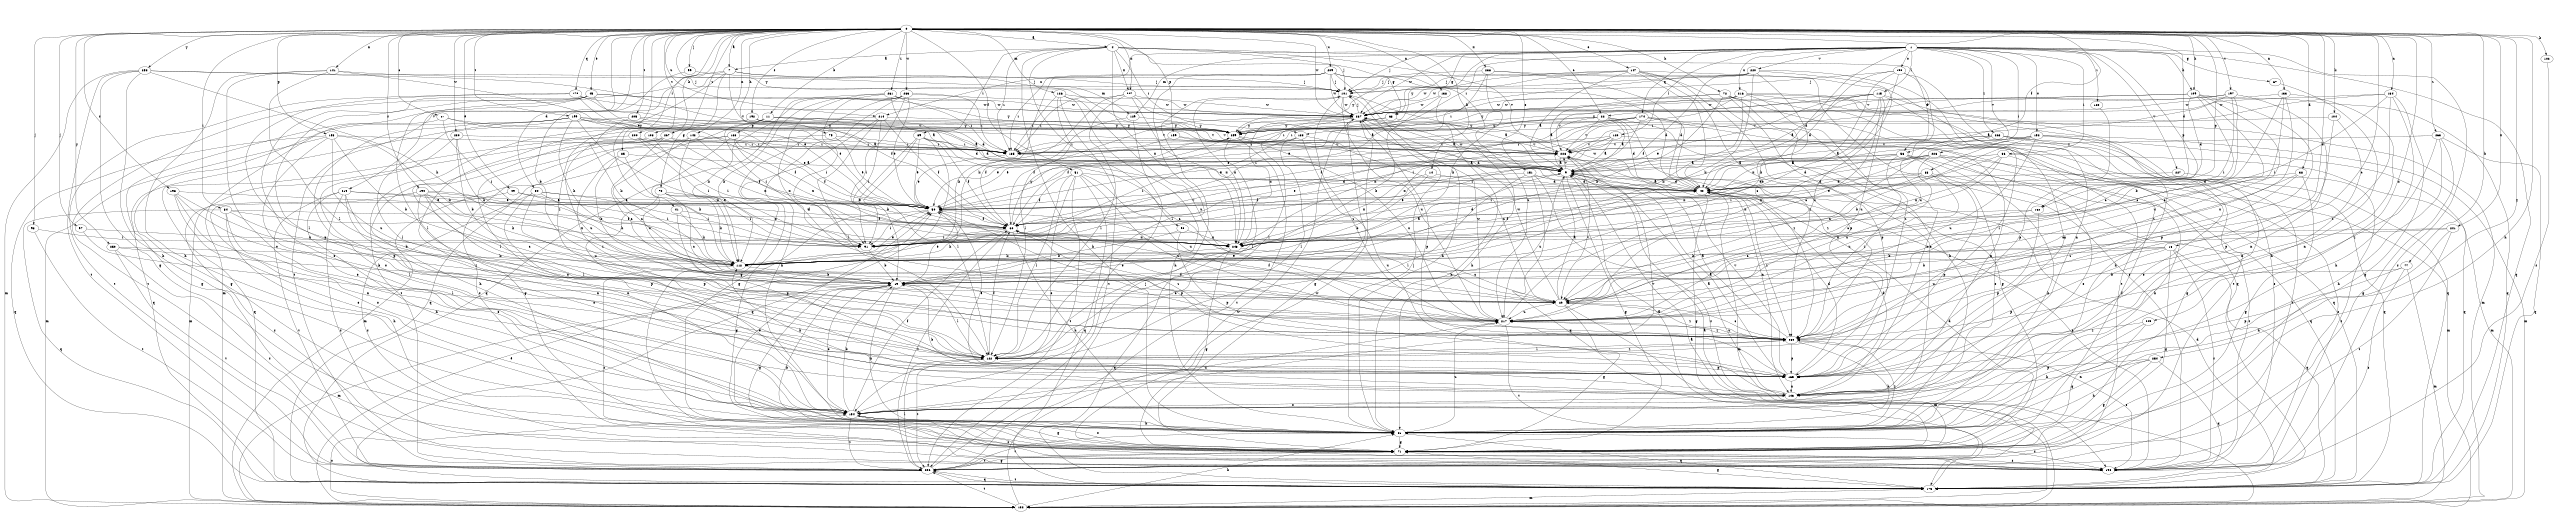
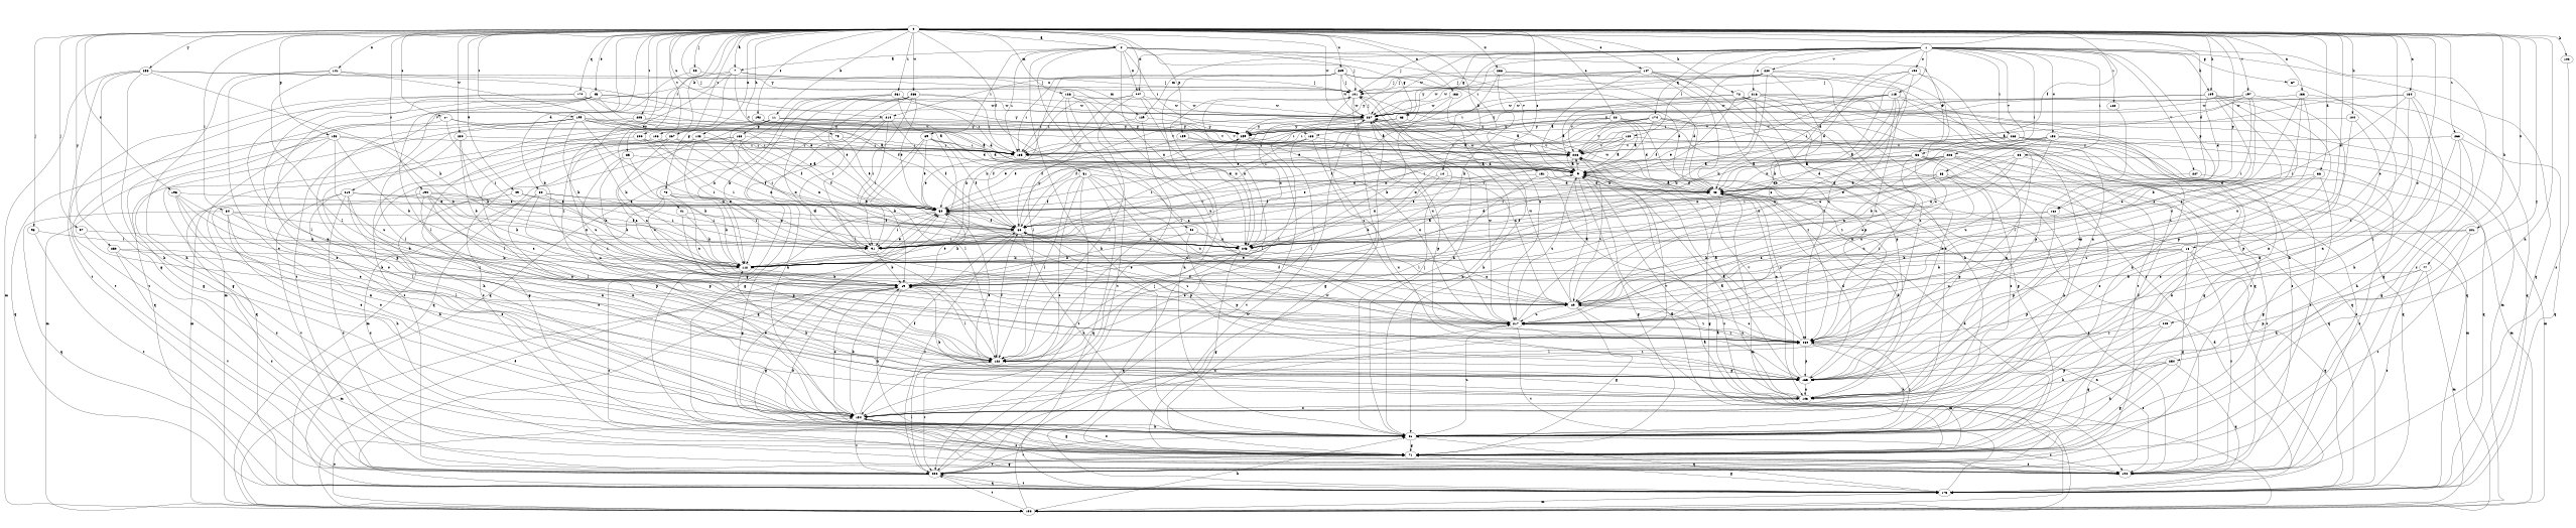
  strict digraph {
    n1 [label=4]
    0
    7
    11
    14
    18
    22
    27
    29
    34
    38
    40
    41
    45
    49
    51
    56
    72
    75
    n20 [label=77]
    81
    84
    85
    97
    98
    99
    102
    104
    108
    109
    126
    133
    134
    138
    141
    142
    147
    151
    158
    159
    162
    170
    192
    193
    194
    197
    199
    200
    205
    209
    214
    219
    230
    233
    237
    238
    241
    245
    247
    250
    253
    254
    259
    261
    263
    267
    68
    101
    183
    89
    90
    185
    228
    248
    129
    60
    70
    132
    206
    269
    196
    91
    163
    19
    175
    71
    217
    112
    165
    9
    50
    122
    154
    143
    1
    67
    86
    88
    115
    120
    152
    153
    174
    180
    216
    220
    226
    227
    268
    n1 -> 7 [label=a]
    n1 -> 56 [label=f]
    n1 -> 81 [label=h]
    n1 -> 247 [label=x]
    n1 -> 68 [label=g]
    n1 -> 101 [label=j]
    n1 -> 183 [label=r]
    n1 -> 89 [label=i]
    n1 -> 90 [label=i]
    n1 -> 185 [label=r]
    n1 -> 228 [label=v]
    n1 -> 248 [label=x]
    0 -> n1 [label=a]
    0 -> 7 [label=a]
    0 -> 11 [label=b]
    0 -> 14 [label=b]
    0 -> 18 [label=b]
    0 -> 22 [label=c]
    0 -> 27 [label=c]
    0 -> 29 [label=c]
    0 -> 34 [label=d]
    0 -> 38 [label=d]
    0 -> 40 [label=d]
    0 -> 41 [label=e]
    0 -> 45 [label=e]
    0 -> 49 [label=e]
    0 -> 51 [label=f]
    0 -> 56 [label=f]
    0 -> 72 [label=h]
    0 -> 75 [label=h]
    0 -> n20 [label=h]
    0 -> 81 [label=h]
    0 -> 84 [label=i]
    0 -> 85 [label=i]
    0 -> 97 [label=j]
    0 -> 98 [label=j]
    0 -> 99 [label=j]
    0 -> 102 [label=k]
    0 -> 104 [label=k]
    0 -> 108 [label=k]
    0 -> 109 [label=k]
    0 -> 126 [label=m]
    0 -> 133 [label=n]
    0 -> 134 [label=n]
    0 -> 138 [label=n]
    0 -> 141 [label=n]
    0 -> 142 [label=n]
    0 -> 147 [label=o]
    0 -> 151 [label=o]
    0 -> 158 [label=p]
    0 -> 159 [label=p]
    0 -> 162 [label=p]
    0 -> 170 [label=q]
    0 -> 192 [label=s]
    0 -> 193 [label=s]
    0 -> 194 [label=s]
    0 -> 197 [label=t]
    0 -> 199 [label=t]
    0 -> 200 [label=t]
    0 -> 205 [label=t]
    0 -> 209 [label=u]
    0 -> 214 [label=u]
    0 -> 219 [label=v]
    0 -> 230 [label=w]
    0 -> 233 [label=w]
    0 -> 237 [label=w]
    0 -> 238 [label=x]
    0 -> 241 [label=x]
    0 -> 245 [label=x]
    0 -> 247 [label=x]
    0 -> 250 [label=y]
    0 -> 253 [label=y]
    0 -> 254 [label=y]
    0 -> 259 [label=y]
    0 -> 261 [label=z]
    0 -> 263 [label=z]
    0 -> 267 [label=z]
    7 -> 101 [label=j]
    7 -> 129 [label=m]
    7 -> 60 [label=f]
    7 -> 70 [label=g]
    7 -> 132 [label=m]
    7 -> 206 [label=t]
    7 -> 269 [label=z]
    11 -> 40 [label=d]
    11 -> 259 [label=y]
    11 -> 228 [label=v]
    11 -> 196 [label=s]
    11 -> 91 [label=i]
    11 -> 163 [label=p]
    14 -> 40 [label=d]
    14 -> 248 [label=x]
    14 -> 19 [label=b]
    18 -> 196 [label=s]
    18 -> 19 [label=b]
    18 -> 175 [label=q]
    18 -> 71 [label=g]
    18 -> 217 [label=u]
    18 -> 112 [label=k]
    18 -> 165 [label=p]
    22 -> 40 [label=d]
    22 -> 259 [label=y]
    22 -> 185 [label=r]
    22 -> 228 [label=v]
    22 -> 248 [label=x]
    22 -> 269 [label=z]
    22 -> 71 [label=g]
    22 -> 9 [label=a]
    27 -> 259 [label=y]
    27 -> 91 [label=i]
    27 -> 71 [label=g]
    27 -> 9 [label=a]
    29 -> 237 [label=w]
    29 -> 60 [label=f]
    29 -> 132 [label=m]
    29 -> 269 [label=z]
    29 -> 71 [label=g]
    29 -> 217 [label=u]
    29 -> 9 [label=a]
    29 -> 50 [label=e]
    34 -> 196 [label=s]
    34 -> 91 [label=i]
    34 -> 217 [label=u]
    34 -> 112 [label=k]
    34 -> 165 [label=p]
    34 -> 50 [label=e]
    38 -> 29 [label=c]
    38 -> 40 [label=d]
    38 -> 269 [label=z]
    38 -> 71 [label=g]
    40 -> 237 [label=w]
    40 -> 132 [label=m]
    40 -> 269 [label=z]
    40 -> 196 [label=s]
    40 -> 71 [label=g]
    40 -> 9 [label=a]
    40 -> 50 [label=e]
    41 -> 60 [label=f]
    41 -> 112 [label=k]
    41 -> 165 [label=p]
    45 -> 237 [label=w]
    45 -> 259 [label=y]
    45 -> 206 [label=t]
    45 -> 165 [label=p]
    45 -> 9 [label=a]
    45 -> 122 [label=l]
    45 -> 154 [label=o]
    49 -> 91 [label=i]
    49 -> 50 [label=e]
    49 -> 154 [label=o]
    51 -> 40 [label=d]
    51 -> 60 [label=f]
    51 -> 206 [label=t]
    51 -> 269 [label=z]
    51 -> 175 [label=q]
    51 -> 217 [label=u]
    51 -> 122 [label=l]
    51 -> 154 [label=o]
    56 -> 81 [label=h]
    56 -> 248 [label=x]
    56 -> 269 [label=z]
    56 -> 91 [label=i]
    56 -> 175 [label=q]
    56 -> 9 [label=a]
    56 -> 154 [label=o]
    72 -> 237 [label=w]
    72 -> 206 [label=t]
    72 -> 196 [label=s]
    72 -> 112 [label=k]
    72 -> 165 [label=p]
    72 -> 9 [label=a]
    72 -> 143 [label=n]
    75 -> 185 [label=r]
    75 -> 132 [label=m]
    75 -> 50 [label=e]
    n20 -> 132 [label=m]
    n20 -> 196 [label=s]
    n20 -> 19 [label=b]
    n20 -> 165 [label=p]
    81 -> 101 [label=j]
    81 -> 206 [label=t]
    81 -> 269 [label=z]
    81 -> 196 [label=s]
    81 -> 175 [label=q]
    81 -> 71 [label=g]
    81 -> 217 [label=u]
    84 -> 81 [label=h]
    84 -> 248 [label=x]
    84 -> 60 [label=f]
    84 -> 19 [label=b]
    84 -> 175 [label=q]
    84 -> 154 [label=o]
    85 -> 269 [label=z]
    85 -> 19 [label=b]
    85 -> 112 [label=k]
    85 -> 9 [label=a]
    97 -> 248 [label=x]
    97 -> 122 [label=l]
    98 -> 206 [label=t]
    98 -> 91 [label=i]
    99 -> 101 [label=j]
    99 -> 19 [label=b]
    102 -> 196 [label=s]
    104 -> 259 [label=y]
    104 -> 165 [label=p]
    104 -> 143 [label=n]
    108 -> 185 [label=r]
    108 -> 132 [label=m]
    108 -> 91 [label=i]
    109 -> 29 [label=c]
    109 -> 40 [label=d]
    109 -> 259 [label=y]
-   109 -> 22 [label=v]
+   109 -> 228 [label=v]
    109 -> 269 [label=z]
    109 -> 175 [label=q]
    109 -> 217 [label=u]
    109 -> 165 [label=p]
    126 -> 81 [label=h]
    126 -> 237 [label=w]
    126 -> 185 [label=r]
    126 -> 206 [label=t]
    126 -> 217 [label=u]
    126 -> 122 [label=l]
    133 -> 29 [label=c]
    133 -> 237 [label=w]
    133 -> 19 [label=b]
    133 -> 217 [label=u]
    133 -> 143 [label=n]
    134 -> 81 [label=h]
    134 -> 237 [label=w]
    134 -> 185 [label=r]
    134 -> 269 [label=z]
    134 -> 91 [label=i]
    134 -> 71 [label=g]
    138 -> 81 [label=h]
    138 -> 237 [label=w]
    138 -> 19 [label=b]
    141 -> 81 [label=h]
    141 -> 101 [label=j]
    141 -> 50 [label=e]
    141 -> 122 [label=l]
    141 -> 154 [label=o]
    142 -> 29 [label=c]
    142 -> 81 [label=h]
    142 -> 185 [label=r]
    142 -> 248 [label=x]
    142 -> 112 [label=k]
    147 -> 81 [label=h]
    147 -> 237 [label=w]
    147 -> 259 [label=y]
    147 -> 101 [label=j]
    147 -> 269 [label=z]
    147 -> 196 [label=s]
    147 -> 165 [label=p]
    147 -> 9 [label=a]
    147 -> 154 [label=o]
    151 -> 40 [label=d]
    151 -> 196 [label=s]
-   151 -> 175 [label=q]
    151 -> 50 [label=e]
    151 -> 122 [label=l]
    158 -> 185 [label=r]
    158 -> 132 [label=m]
    158 -> 19 [label=b]
    158 -> 175 [label=q]
    158 -> 217 [label=u]
    158 -> 112 [label=k]
    158 -> 154 [label=o]
    159 -> 40 [label=d]
    159 -> 228 [label=v]
    159 -> 50 [label=e]
    162 -> 29 [label=c]
    162 -> 60 [label=f]
    162 -> 165 [label=p]
    170 -> 237 [label=w]
    170 -> 228 [label=v]
    170 -> 206 [label=t]
    170 -> 50 [label=e]
    170 -> 122 [label=l]
    192 -> 40 [label=d]
    192 -> 259 [label=y]
    192 -> 228 [label=v]
    192 -> 206 [label=t]
    193 -> 269 [label=z]
    193 -> 50 [label=e]
    193 -> 122 [label=l]
    193 -> 154 [label=o]
    193 -> 143 [label=n]
    194 -> 29 [label=c]
    194 -> 248 [label=x]
    194 -> 196 [label=s]
    194 -> 112 [label=k]
    194 -> 50 [label=e]
    194 -> 122 [label=l]
    194 -> 143 [label=n]
    197 -> 29 [label=c]
    197 -> 237 [label=w]
    197 -> 228 [label=v]
    197 -> 91 [label=i]
    197 -> 9 [label=a]
    197 -> 143 [label=n]
    199 -> 259 [label=y]
    199 -> 228 [label=v]
    199 -> 60 [label=f]
    199 -> 91 [label=i]
    199 -> 71 [label=g]
    199 -> 112 [label=k]
    199 -> 50 [label=e]
    199 -> 122 [label=l]
    199 -> 154 [label=o]
    200 -> 185 [label=r]
    200 -> 248 [label=x]
    200 -> 91 [label=i]
    200 -> 175 [label=q]
    205 -> 259 [label=y]
    205 -> 175 [label=q]
    205 -> 112 [label=k]
    205 -> 9 [label=a]
    209 -> 40 [label=d]
    209 -> 81 [label=h]
    209 -> 237 [label=w]
    209 -> 101 [label=j]
    209 -> 185 [label=r]
    209 -> 217 [label=u]
    209 -> 112 [label=k]
    209 -> 122 [label=l]
    214 -> 259 [label=y]
    214 -> 60 [label=f]
    214 -> 91 [label=i]
    214 -> 175 [label=q]
    214 -> 71 [label=g]
    214 -> 122 [label=l]
    219 -> 81 [label=h]
    219 -> 60 [label=f]
    219 -> 206 [label=t]
    219 -> 196 [label=s]
    219 -> 50 [label=e]
    219 -> 154 [label=o]
    219 -> 143 [label=n]
    230 -> 185 [label=r]
    230 -> 19 [label=b]
    230 -> 112 [label=k]
    230 -> 165 [label=p]
    233 -> 81 [label=h]
    233 -> 237 [label=w]
    233 -> 185 [label=r]
    233 -> 91 [label=i]
    233 -> 175 [label=q]
    233 -> 71 [label=g]
    233 -> 112 [label=k]
    233 -> 50 [label=e]
    237 -> 259 [label=y]
    237 -> 101 [label=j]
    237 -> 248 [label=x]
    237 -> 60 [label=f]
    237 -> 71 [label=g]
    237 -> 165 [label=p]
    237 -> 9 [label=a]
    237 -> 122 [label=l]
    238 -> 40 [label=d]
    238 -> 101 [label=j]
    238 -> 91 [label=i]
    238 -> 175 [label=q]
    238 -> 112 [label=k]
    241 -> 81 [label=h]
    241 -> 248 [label=x]
    241 -> 206 [label=t]
    241 -> 19 [label=b]
    245 -> 81 [label=h]
    245 -> 269 [label=z]
    245 -> 71 [label=g]
    247 -> 237 [label=w]
    247 -> 185 [label=r]
    247 -> 248 [label=x]
    247 -> 112 [label=k]
    247 -> 9 [label=a]
    247 -> 122 [label=l]
    250 -> 206 [label=t]
    250 -> 196 [label=s]
    250 -> 19 [label=b]
    250 -> 112 [label=k]
    253 -> 81 [label=h]
    253 -> 101 [label=j]
    253 -> 228 [label=v]
    253 -> 132 [label=m]
    253 -> 206 [label=t]
    253 -> 71 [label=g]
    253 -> 112 [label=k]
    254 -> 81 [label=h]
    254 -> 175 [label=q]
    254 -> 71 [label=g]
    254 -> 165 [label=p]
    254 -> 143 [label=n]
    259 -> 228 [label=v]
    259 -> 206 [label=t]
    259 -> 217 [label=u]
    259 -> 50 [label=e]
    259 -> 122 [label=l]
    261 -> 40 [label=d]
    261 -> 237 [label=w]
    261 -> 185 [label=r]
    261 -> 91 [label=i]
    261 -> 217 [label=u]
    261 -> 112 [label=k]
    263 -> 81 [label=h]
    263 -> 228 [label=v]
    263 -> 269 [label=z]
    263 -> 175 [label=q]
    263 -> 71 [label=g]
    267 -> 29 [label=c]
    267 -> 185 [label=r]
    267 -> 60 [label=f]
    267 -> 217 [label=u]
    267 -> 122 [label=l]
    68 -> 81 [label=h]
    68 -> 259 [label=y]
    68 -> 60 [label=f]
    101 -> 237 [label=w]
    101 -> 248 [label=x]
    101 -> 269 [label=z]
    101 -> 217 [label=u]
    101 -> 9 [label=a]
    183 -> 29 [label=c]
    183 -> 185 [label=r]
    183 -> 91 [label=i]
    183 -> 122 [label=l]
    183 -> 143 [label=u]
    89 -> 29 [label=c]
    89 -> 185 [label=r]
    89 -> 60 [label=f]
    89 -> 19 [label=b]
    89 -> 175 [label=q]
    89 -> 50 [label=e]
    89 -> 122 [label=l]
    90 -> 248 [label=x]
    90 -> 19 [label=b]
    90 -> 165 [label=p]
    185 -> 9 [label=a]
    185 -> 50 [label=e]
    228 -> 9 [label=a]
    228 -> 143 [label=n]
    248 -> 29 [label=c]
    248 -> 175 [label=q]
    248 -> 71 [label=g]
    248 -> 112 [label=k]
    129 -> 259 [label=y]
    129 -> 60 [label=f]
    129 -> 154 [label=o]
    60 -> 40 [label=d]
    60 -> 81 [label=h]
    60 -> 259 [label=y]
    60 -> 248 [label=x]
    60 -> 206 [label=t]
    60 -> 269 [label=z]
    60 -> 91 [label=i]
    60 -> 112 [label=k]
    70 -> 29 [label=c]
    70 -> 91 [label=i]
    70 -> 112 [label=k]
    70 -> 165 [label=p]
    70 -> 50 [label=e]
    132 -> 81 [label=h]
    132 -> 237 [label=w]
    132 -> 206 [label=t]
    132 -> 9 [label=a]
    132 -> 50 [label=e]
    132 -> 154 [label=o]
    206 -> 101 [label=j]
    206 -> 175 [label=q]
    206 -> 71 [label=g]
    206 -> 122 [label=l]
    269 -> 29 [label=c]
    269 -> 81 [label=h]
    269 -> 196 [label=s]
    269 -> 217 [label=u]
    269 -> 165 [label=p]
    269 -> 9 [label=a]
    269 -> 122 [label=l]
    196 -> 237 [label=w]
    91 -> 228 [label=v]
    91 -> 19 [label=b]
    163 -> 185 [label=r]
    163 -> 248 [label=x]
    163 -> 60 [label=f]
    163 -> 71 [label=g]
    163 -> 217 [label=u]
    163 -> 154 [label=o]
    19 -> 29 [label=c]
    19 -> 81 [label=h]
    19 -> 132 [label=m]
    19 -> 71 [label=g]
    19 -> 50 [label=e]
    19 -> 122 [label=l]
    19 -> 154 [label=o]
    175 -> 40 [label=d]
    175 -> 132 [label=m]
    175 -> 206 [label=t]
    175 -> 71 [label=g]
    175 -> 9 [label=a]
    71 -> 40 [label=d]
    71 -> 206 [label=t]
    71 -> 196 [label=s]
    71 -> 19 [label=b]
    71 -> 9 [label=a]
    71 -> 50 [label=e]
    71 -> 154 [label=o]
    217 -> 237 [label=w]
    217 -> 228 [label=v]
    217 -> 60 [label=f]
    217 -> 206 [label=t]
    217 -> 269 [label=z]
    112 -> 196 [label=s]
    112 -> 19 [label=b]
    112 -> 9 [label=a]
    112 -> 50 [label=e]
    165 -> 40 [label=d]
    165 -> 228 [label=v]
    165 -> 9 [label=a]
    165 -> 50 [label=e]
    165 -> 143 [label=n]
    9 -> 40 [label=d]
    9 -> 237 [label=w]
    9 -> 228 [label=v]
    9 -> 60 [label=f]
    9 -> 71 [label=g]
    9 -> 217 [label=u]
    50 -> 60 [label=f]
    50 -> 91 [label=i]
    50 -> 71 [label=g]
    50 -> 165 [label=p]
    122 -> 60 [label=f]
    122 -> 206 [label=t]
    122 -> 269 [label=z]
    122 -> 165 [label=p]
    154 -> 81 [label=h]
    154 -> 228 [label=v]
    154 -> 60 [label=f]
    154 -> 206 [label=t]
    154 -> 196 [label=s]
    154 -> 19 [label=b]
    154 -> 71 [label=g]
    154 -> 217 [label=u]
    143 -> 40 [label=d]
    143 -> 19 [label=b]
    143 -> 112 [label=k]
    143 -> 9 [label=a]
    143 -> 154 [label=o]
    1 -> 40 [label=d]
    1 -> 109 [label=k]
    1 -> 162 [label=p]
    1 -> 214 [label=u]
    1 -> 237 [label=w]
    1 -> 259 [label=y]
    1 -> 68 [label=g]
    1 -> 101 [label=j]
    1 -> 183 [label=r]
    1 -> 129 [label=m]
    1 -> 196 [label=s]
    1 -> 175 [label=q]
    1 -> 67 [label=g]
    1 -> 86 [label=i]
    1 -> 88 [label=i]
    1 -> 115 [label=l]
    1 -> 120 [label=l]
    1 -> 152 [label=o]
    1 -> 153 [label=o]
    1 -> 174 [label=q]
    1 -> 180 [label=r]
    1 -> 216 [label=u]
    1 -> 220 [label=v]
    1 -> 226 [label=v]
    1 -> 227 [label=v]
    1 -> 268 [label=z]
    67 -> 81 [label=h]
    86 -> 29 [label=c]
    86 -> 248 [label=x]
    86 -> 132 [label=m]
    86 -> 196 [label=s]
    86 -> 91 [label=i]
    86 -> 9 [label=a]
    88 -> 40 [label=d]
    88 -> 248 [label=x]
    88 -> 196 [label=s]
    88 -> 217 [label=u]
    88 -> 165 [label=p]
    88 -> 50 [label=e]
    115 -> 29 [label=c]
    115 -> 237 [label=w]
    115 -> 228 [label=v]
    115 -> 248 [label=x]
    115 -> 175 [label=q]
    115 -> 217 [label=u]
-   115 -> 9 [label=a]
+   115 -> 9 [label=i]
    115 -> 50 [label=e]
    115 -> 122 [label=l]
    120 -> 185 [label=r]
    120 -> 228 [label=v]
    120 -> 248 [label=x]
    120 -> 71 [label=f]
    120 -> 9 [label=a]
    120 -> 50 [label=e]
    152 -> 40 [label=d]
    152 -> 228 [label=v]
    152 -> 132 [label=m]
    152 -> 19 [label=b]
    152 -> 175 [label=q]
    152 -> 71 [label=g]
    152 -> 217 [label=u]
    152 -> 9 [label=a]
    153 -> 29 [label=c]
    153 -> 40 [label=d]
    153 -> 101 [label=j]
    153 -> 217 [label=u]
    153 -> 112 [label=k]
    153 -> 143 [label=n]
    174 -> 259 [label=y]
    174 -> 185 [label=r]
    174 -> 60 [label=f]
    174 -> 269 [label=z]
    174 -> 91 [label=i]
    174 -> 175 [label=q]
    174 -> 50 [label=e]
    174 -> 143 [label=n]
    180 -> 165 [label=p]
    216 -> 81 [label=h]
    216 -> 237 [label=w]
    216 -> 259 [label=y]
    216 -> 132 [label=m]
    216 -> 206 [label=t]
    216 -> 269 [label=z]
    216 -> 91 [label=i]
    216 -> 112 [label=k]
    216 -> 50 [label=e]
    220 -> 237 [label=w]
    220 -> 101 [label=j]
    220 -> 185 [label=r]
    220 -> 60 [label=f]
    220 -> 19 [label=b]
    220 -> 217 [label=u]
    220 -> 112 [label=k]
    220 -> 143 [label=n]
    226 -> 40 [label=d]
    226 -> 81 [label=h]
    226 -> 248 [label=x]
    226 -> 132 [label=m]
    226 -> 217 [label=u]
    226 -> 9 [label=a]
    226 -> 50 [label=e]
    226 -> 154 [label=o]
    227 -> 40 [label=d]
    227 -> 196 [label=s]
    268 -> 29 [label=c]
    268 -> 185 [label=r]
    268 -> 228 [label=v]
    268 -> 206 [label=t]
    268 -> 175 [label=q]
    268 -> 154 [label=o]
  }
